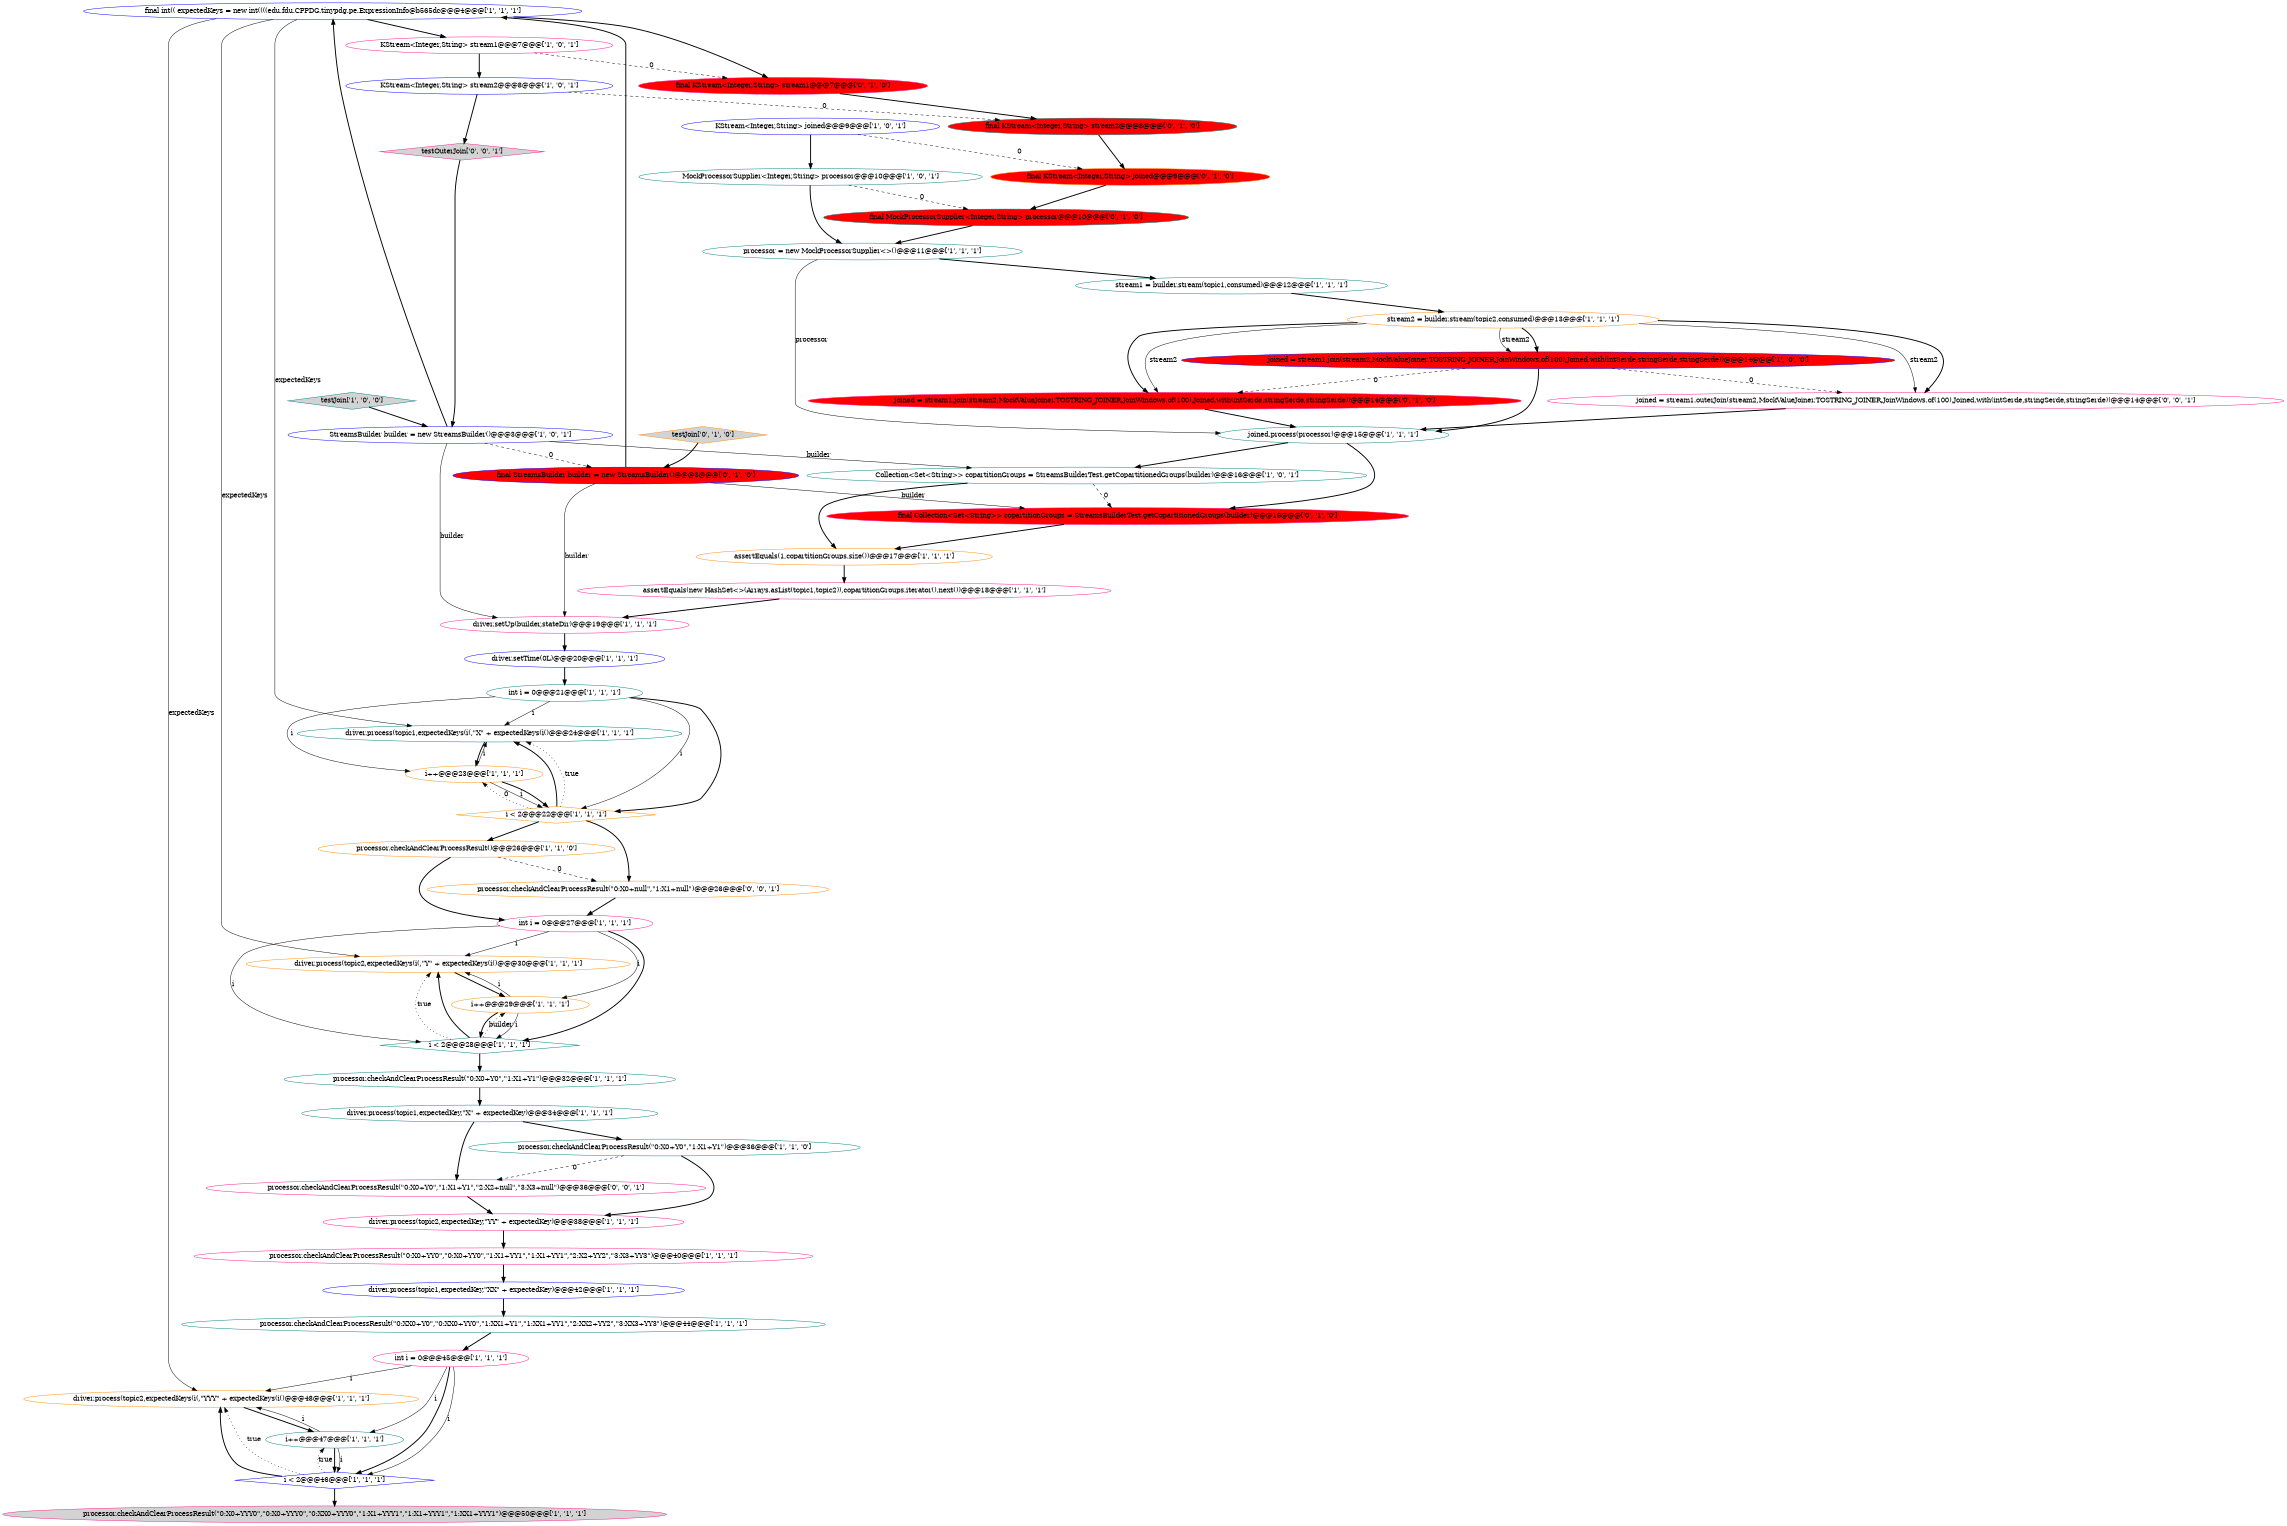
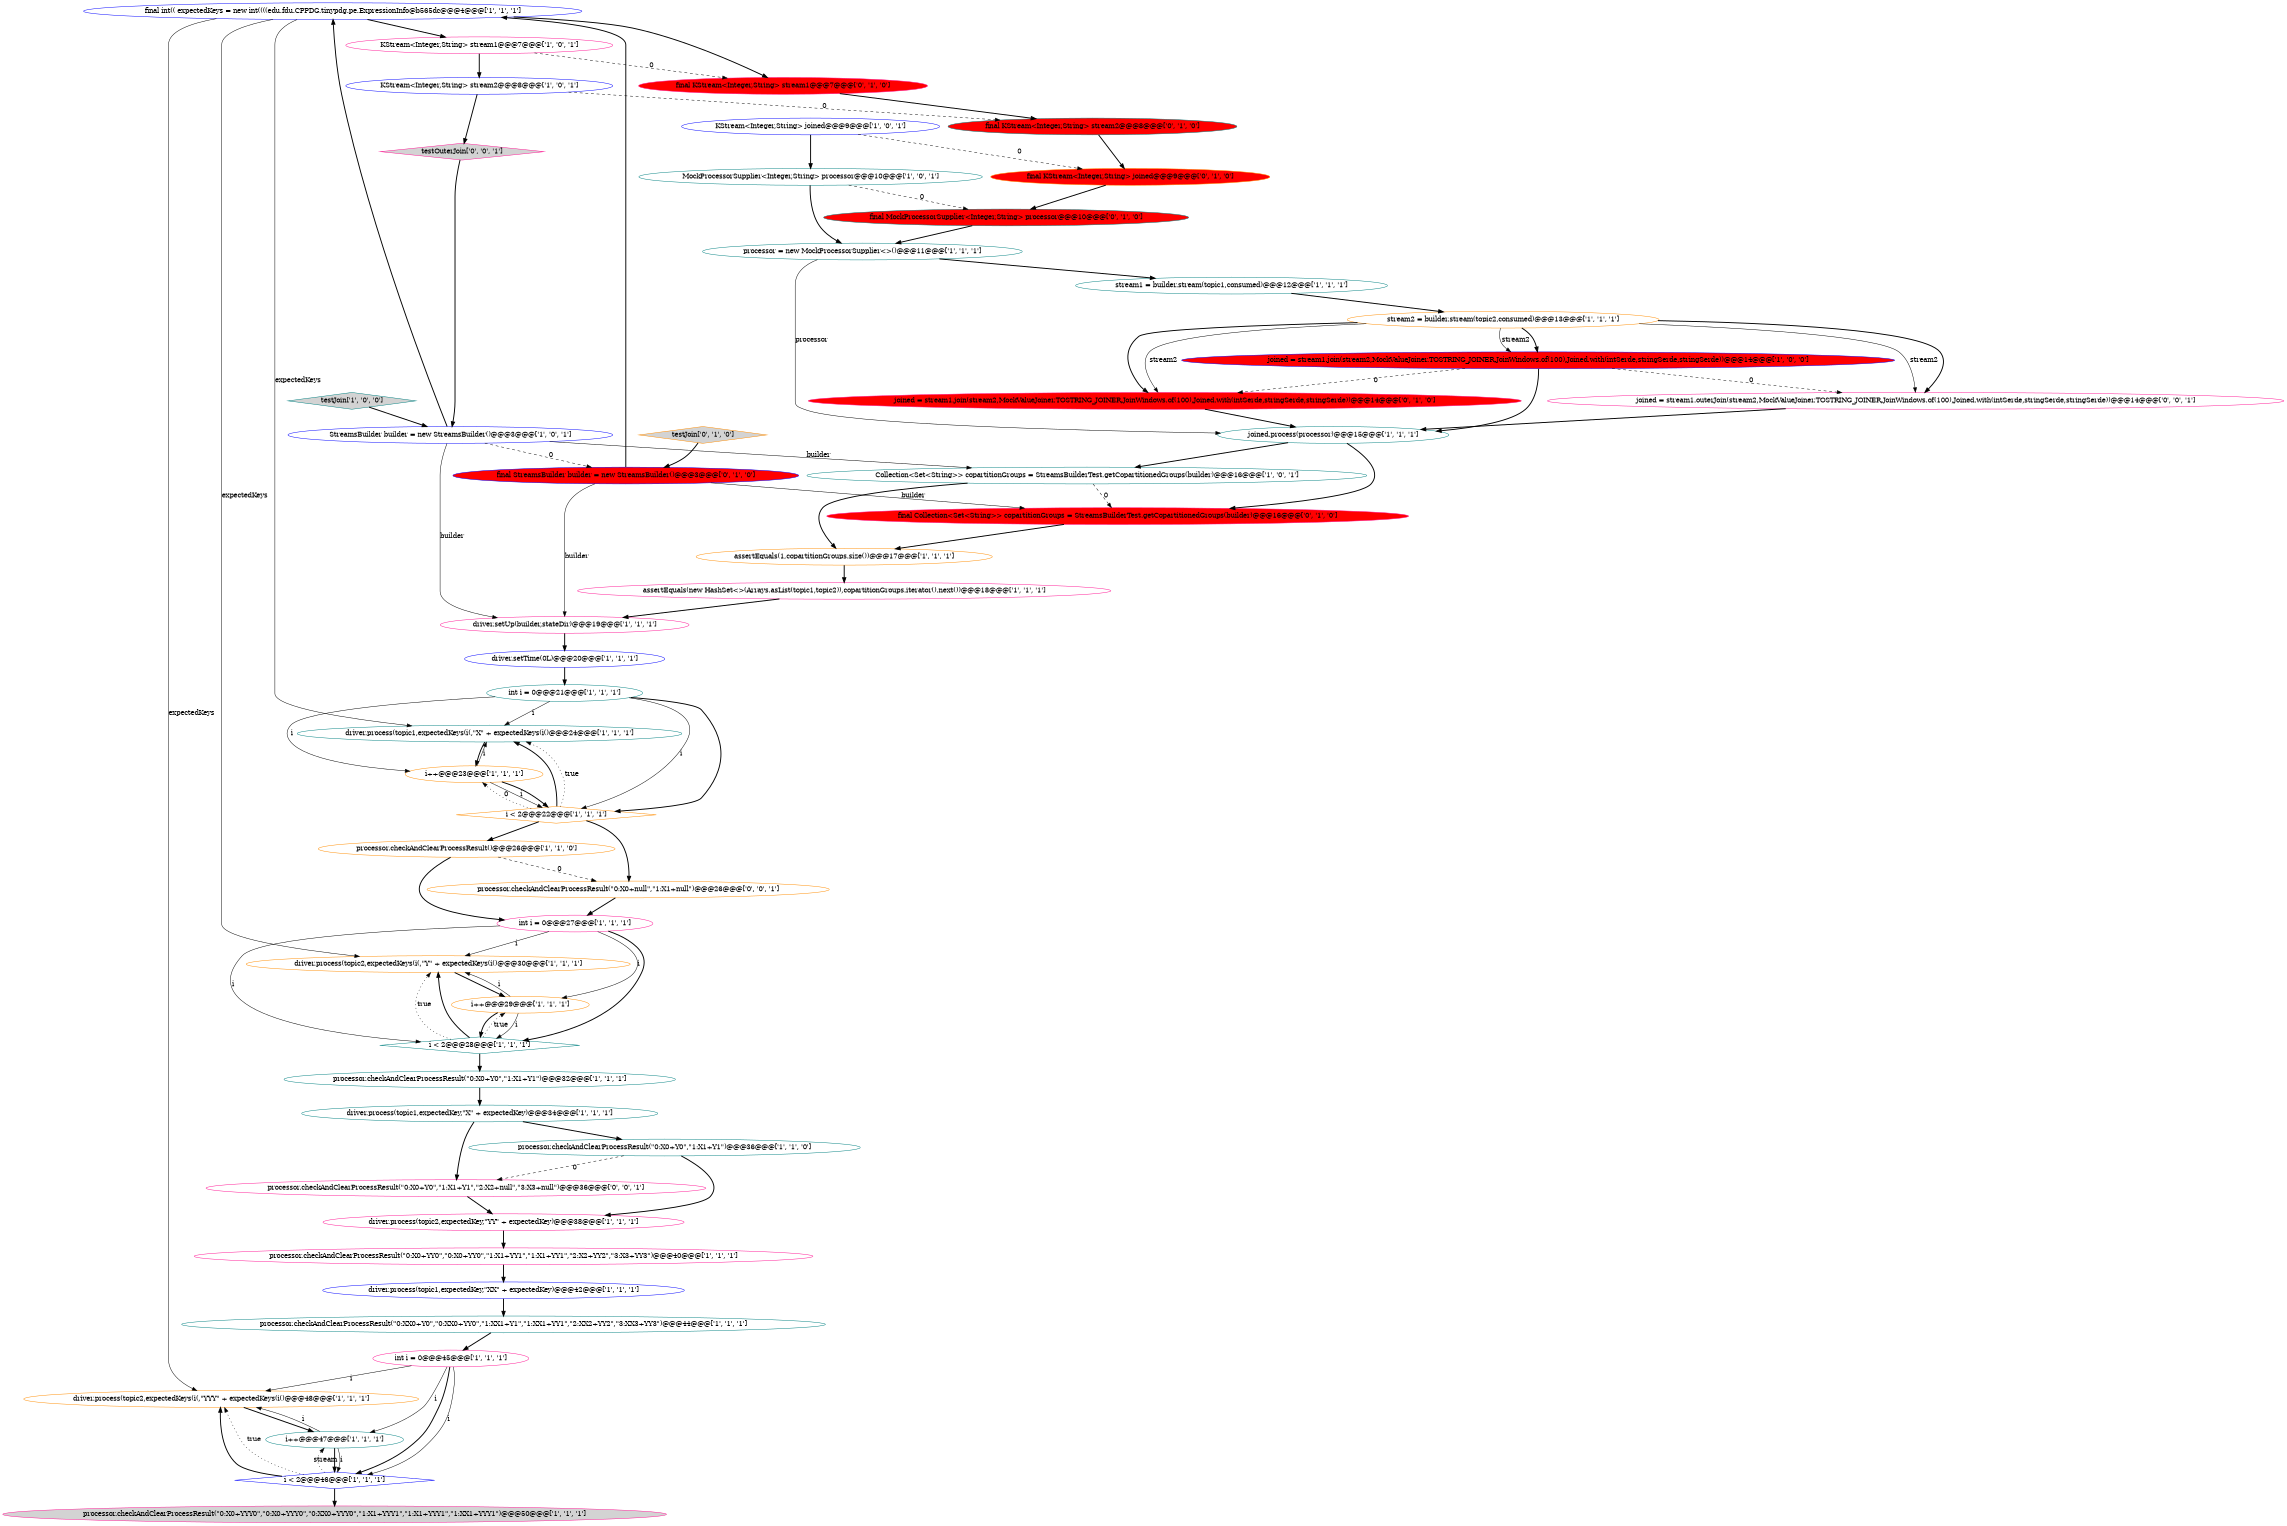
  digraph {
    node [color=teal fillcolor=white shape=ellipse style=filled]
    edge [style=bold]
    n1 [label="driver.process(topic1,expectedKey,\"X\" + expectedKey)@@@34@@@['1', '1', '1']"]
    n2 [color=deeppink label="processor.checkAndClearProcessResult(\"0:X0+Y0\",\"1:X1+Y1\",\"2:X2+null\",\"3:X3+null\")@@@36@@@['0', '0', '1']"]
    n3 [label="processor.checkAndClearProcessResult(\"0:X0+Y0\",\"1:X1+Y1\")@@@36@@@['1', '1', '0']"]
    n4 [color=deeppink label="driver.process(topic2,expectedKey,\"YY\" + expectedKey)@@@38@@@['1', '1', '1']"]
    n5 [color=darkorange label="i++@@@23@@@['1', '1', '1']"]
    n6 [color=darkorange label="i < 2@@@22@@@['1', '1', '1']" shape=diamond]
    n7 [label="driver.process(topic1,expectedKeys(i(,\"X\" + expectedKeys(i()@@@24@@@['1', '1', '1']"]
    n8 [color=darkorange label="processor.checkAndClearProcessResult(\"0:X0+null\",\"1:X1+null\")@@@26@@@['0', '0', '1']"]
    n9 [color=darkorange label="processor.checkAndClearProcessResult()@@@26@@@['1', '1', '0']"]
    n10 [color=darkorange label="driver.process(topic2,expectedKeys(i(,\"YYY\" + expectedKeys(i()@@@48@@@['1', '1', '1']"]
    n11 [label="i++@@@47@@@['1', '1', '1']"]
    n12 [color=blue label="i < 2@@@46@@@['1', '1', '1']" shape=diamond]
    n13 [color=darkorange label="assertEquals(1,copartitionGroups.size())@@@17@@@['1', '1', '1']"]
    n14 [color=deeppink label="assertEquals(new HashSet<>(Arrays.asList(topic1,topic2)),copartitionGroups.iterator().next())@@@18@@@['1', '1', '1']"]
    n15 [color=deeppink label="driver.setUp(builder,stateDir)@@@19@@@['1', '1', '1']"]
    n16 [fillcolor=red label="final KStream<Integer,String> stream2@@@8@@@['0', '1', '0']"]
    n17 [color=darkorange fillcolor=red label="final KStream<Integer,String> joined@@@9@@@['0', '1', '0']"]
    n18 [fillcolor=red label="final MockProcessorSupplier<Integer,String> processor@@@10@@@['0', '1', '0']"]
    n19 [color=blue label="StreamsBuilder builder = new StreamsBuilder()@@@3@@@['1', '0', '1']"]
    n20 [color=blue fillcolor=red label="final StreamsBuilder builder = new StreamsBuilder()@@@3@@@['0', '1', '0']"]
    n21 [color=blue label="final int(( expectedKeys = new int((((edu.fdu.CPPDG.tinypdg.pe.ExpressionInfo@b565dc@@@4@@@['1', '1', '1']"]
    n22 [label="Collection<Set<String>> copartitionGroups = StreamsBuilderTest.getCopartitionedGroups(builder)@@@16@@@['1', '0', '1']"]
    n23 [color=blue label="driver.setTime(0L)@@@20@@@['1', '1', '1']"]
    n24 [color=deeppink fillcolor=red label="final Collection<Set<String>> copartitionGroups = StreamsBuilderTest.getCopartitionedGroups(builder)@@@16@@@['0', '1', '0']"]
    n25 [color=darkorange label="driver.process(topic2,expectedKeys(i(,\"Y\" + expectedKeys(i()@@@30@@@['1', '1', '1']"]
    n26 [color=deeppink label="KStream<Integer,String> stream1@@@7@@@['1', '0', '1']"]
    n27 [color=deeppink fillcolor=red label="final KStream<Integer,String> stream1@@@7@@@['0', '1', '0']"]
    n28 [color=deeppink fillcolor=lightgray label="processor.checkAndClearProcessResult(\"0:X0+YYY0\",\"0:X0+YYY0\",\"0:XX0+YYY0\",\"1:X1+YYY1\",\"1:X1+YYY1\",\"1:XX1+YYY1\")@@@50@@@['1', '1', '1']"]
    n29 [color=darkorange label="i++@@@29@@@['1', '1', '1']"]
    n30 [label="i < 2@@@28@@@['1', '1', '1']" shape=diamond]
    n31 [label="processor.checkAndClearProcessResult(\"0:X0+Y0\",\"1:X1+Y1\")@@@32@@@['1', '1', '1']"]
    n32 [label="processor.checkAndClearProcessResult(\"0:XX0+Y0\",\"0:XX0+YY0\",\"1:XX1+Y1\",\"1:XX1+YY1\",\"2:XX2+YY2\",\"3:XX3+YY3\")@@@44@@@['1', '1', '1']"]
    n33 [color=deeppink label="int i = 0@@@45@@@['1', '1', '1']"]
    n34 [label="int i = 0@@@21@@@['1', '1', '1']"]
    n35 [color=darkorange label="stream2 = builder.stream(topic2,consumed)@@@13@@@['1', '1', '1']"]
    n36 [color=deeppink fillcolor=red label="joined = stream1.join(stream2,MockValueJoiner.TOSTRING_JOINER,JoinWindows.of(100),Joined.with(intSerde,stringSerde,stringSerde))@@@14@@@['0', '1', '0']"]
    n37 [color=blue fillcolor=red label="joined = stream1.join(stream2,MockValueJoiner.TOSTRING_JOINER,JoinWindows.of(100),Joined.with(intSerde,stringSerde,stringSerde))@@@14@@@['1', '0', '0']"]
    n38 [color=deeppink label="joined = stream1.outerJoin(stream2,MockValueJoiner.TOSTRING_JOINER,JoinWindows.of(100),Joined.with(intSerde,stringSerde,stringSerde))@@@14@@@['0', '0', '1']"]
    n39 [label="joined.process(processor)@@@15@@@['1', '1', '1']"]
    n40 [label="processor = new MockProcessorSupplier<>()@@@11@@@['1', '1', '1']"]
    n41 [label="stream1 = builder.stream(topic1,consumed)@@@12@@@['1', '1', '1']"]
    n42 [color=darkorange fillcolor=lightgray label="testJoin['0', '1', '0']" shape=diamond]
    n43 [fillcolor=lightgray label="testJoin['1', '0', '0']" shape=diamond]
    n44 [color=blue label="KStream<Integer,String> stream2@@@8@@@['1', '0', '1']"]
    n45 [color=deeppink fillcolor=lightgray label="testOuterJoin['0', '0', '1']" shape=diamond]
    n46 [color=blue label="KStream<Integer,String> joined@@@9@@@['1', '0', '1']"]
    n47 [label="MockProcessorSupplier<Integer,String> processor@@@10@@@['1', '0', '1']"]
    n48 [color=blue label="driver.process(topic1,expectedKey,\"XX\" + expectedKey)@@@42@@@['1', '1', '1']"]
    n49 [color=deeppink label="processor.checkAndClearProcessResult(\"0:X0+YY0\",\"0:X0+YY0\",\"1:X1+YY1\",\"1:X1+YY1\",\"2:X2+YY2\",\"3:X3+YY3\")@@@40@@@['1', '1', '1']"]
    n50 [color=deeppink label="int i = 0@@@27@@@['1', '1', '1']"]
    n1 -> n2
    n1 -> n3
    n2 -> n4
    n3 -> n2 [label=0 style=dashed]
    n3 -> n4
    n4 -> n49
    n5 -> n6 [label=i style=solid]
    n5 -> n6
    n5 -> n7 [label=i style=solid]
    n6 -> n5 [label=0 style=dotted]
    n6 -> n7
    n6 -> n7 [label=true style=dotted]
    n6 -> n8
    n6 -> n9
    n7 -> n5
    n8 -> n50
    n9 -> n8 [label=0 style=dashed]
    n9 -> n50
    n10 -> n11
    n11 -> n10 [label=i style=solid]
    n11 -> n12
    n11 -> n12 [label=i style=solid]
    n12 -> n10
    n12 -> n10 [label=true style=dotted]
-   n12 -> n11 [label=true style=dotted]
+   n12 -> n11 [label=stream style=dotted]
    n12 -> n28
    n13 -> n14
    n14 -> n15
    n15 -> n23
    n16 -> n17
    n17 -> n18
    n18 -> n40
    n19 -> n15 [label=builder style=solid]
    n19 -> n20 [label=0 style=dashed]
    n19 -> n21
    n19 -> n22 [label=builder style=solid]
    n20 -> n15 [label=builder style=solid]
    n20 -> n21
    n20 -> n24 [label=builder style=solid]
    n21 -> n7 [label=expectedKeys style=solid]
    n21 -> n10 [label=expectedKeys style=solid]
    n21 -> n25 [label=expectedKeys style=solid]
    n21 -> n26
    n21 -> n27
    n22 -> n13
    n22 -> n24 [label=0 style=dashed]
    n23 -> n34
    n24 -> n13
    n25 -> n29
    n26 -> n27 [label=0 style=dashed]
    n26 -> n44
    n27 -> n16
    n29 -> n25 [label=i style=solid]
    n29 -> n30 [label=i style=solid]
    n29 -> n30
    n30 -> n25 [label=true style=dotted]
    n30 -> n25
-   n30 -> n29 [label=builder style=dotted]
+   n30 -> n29 [label=true style=dotted]
    n30 -> n31
    n31 -> n1
    n32 -> n33
    n33 -> n10 [label=i style=solid]
    n33 -> n11 [label=i style=solid]
    n33 -> n12
    n33 -> n12 [label=i style=solid]
    n34 -> n5 [label=i style=solid]
    n34 -> n6
    n34 -> n6 [label=i style=solid]
    n34 -> n7 [label=i style=solid]
    n35 -> n36
    n35 -> n36 [label=stream2 style=solid]
    n35 -> n37
    n35 -> n37 [label=stream2 style=solid]
    n35 -> n38 [label=stream2 style=solid]
    n35 -> n38
    n36 -> n39
    n37 -> n36 [label=0 style=dashed]
    n37 -> n38 [label=0 style=dashed]
    n37 -> n39
    n38 -> n39
    n39 -> n22
    n39 -> n24
    n40 -> n39 [label=processor style=solid]
    n40 -> n41
    n41 -> n35
    n42 -> n20
    n43 -> n19
    n44 -> n16 [label=0 style=dashed]
    n44 -> n45
    n45 -> n19
    n46 -> n17 [label=0 style=dashed]
    n46 -> n47
    n47 -> n18 [label=0 style=dashed]
    n47 -> n40
    n48 -> n32
    n49 -> n48
    n50 -> n25 [label=i style=solid]
    n50 -> n29 [label=i style=solid]
    n50 -> n30
    n50 -> n30 [label=i style=solid]
  }
